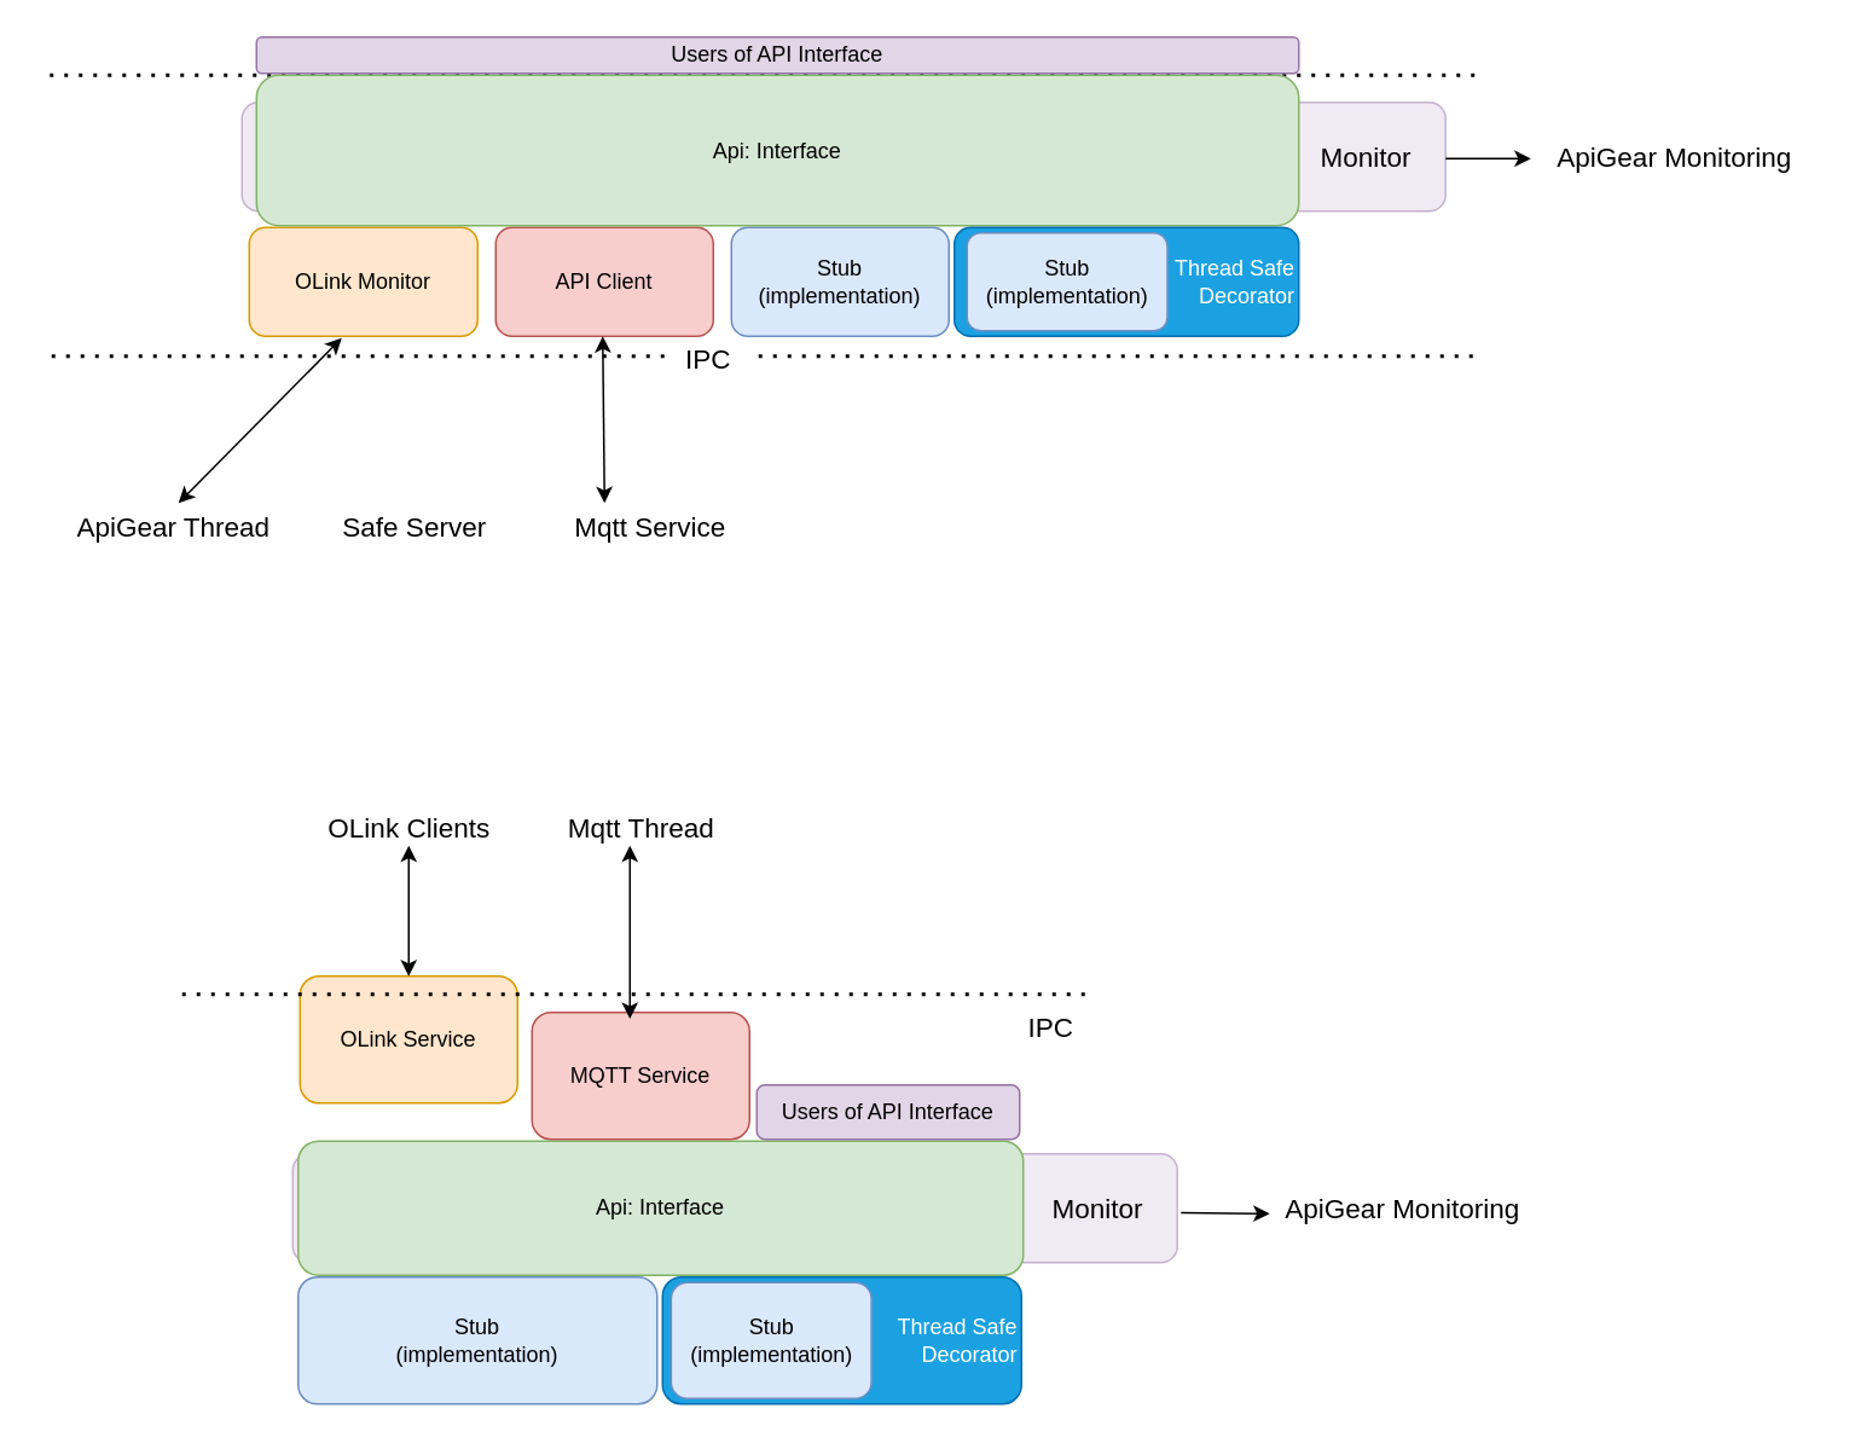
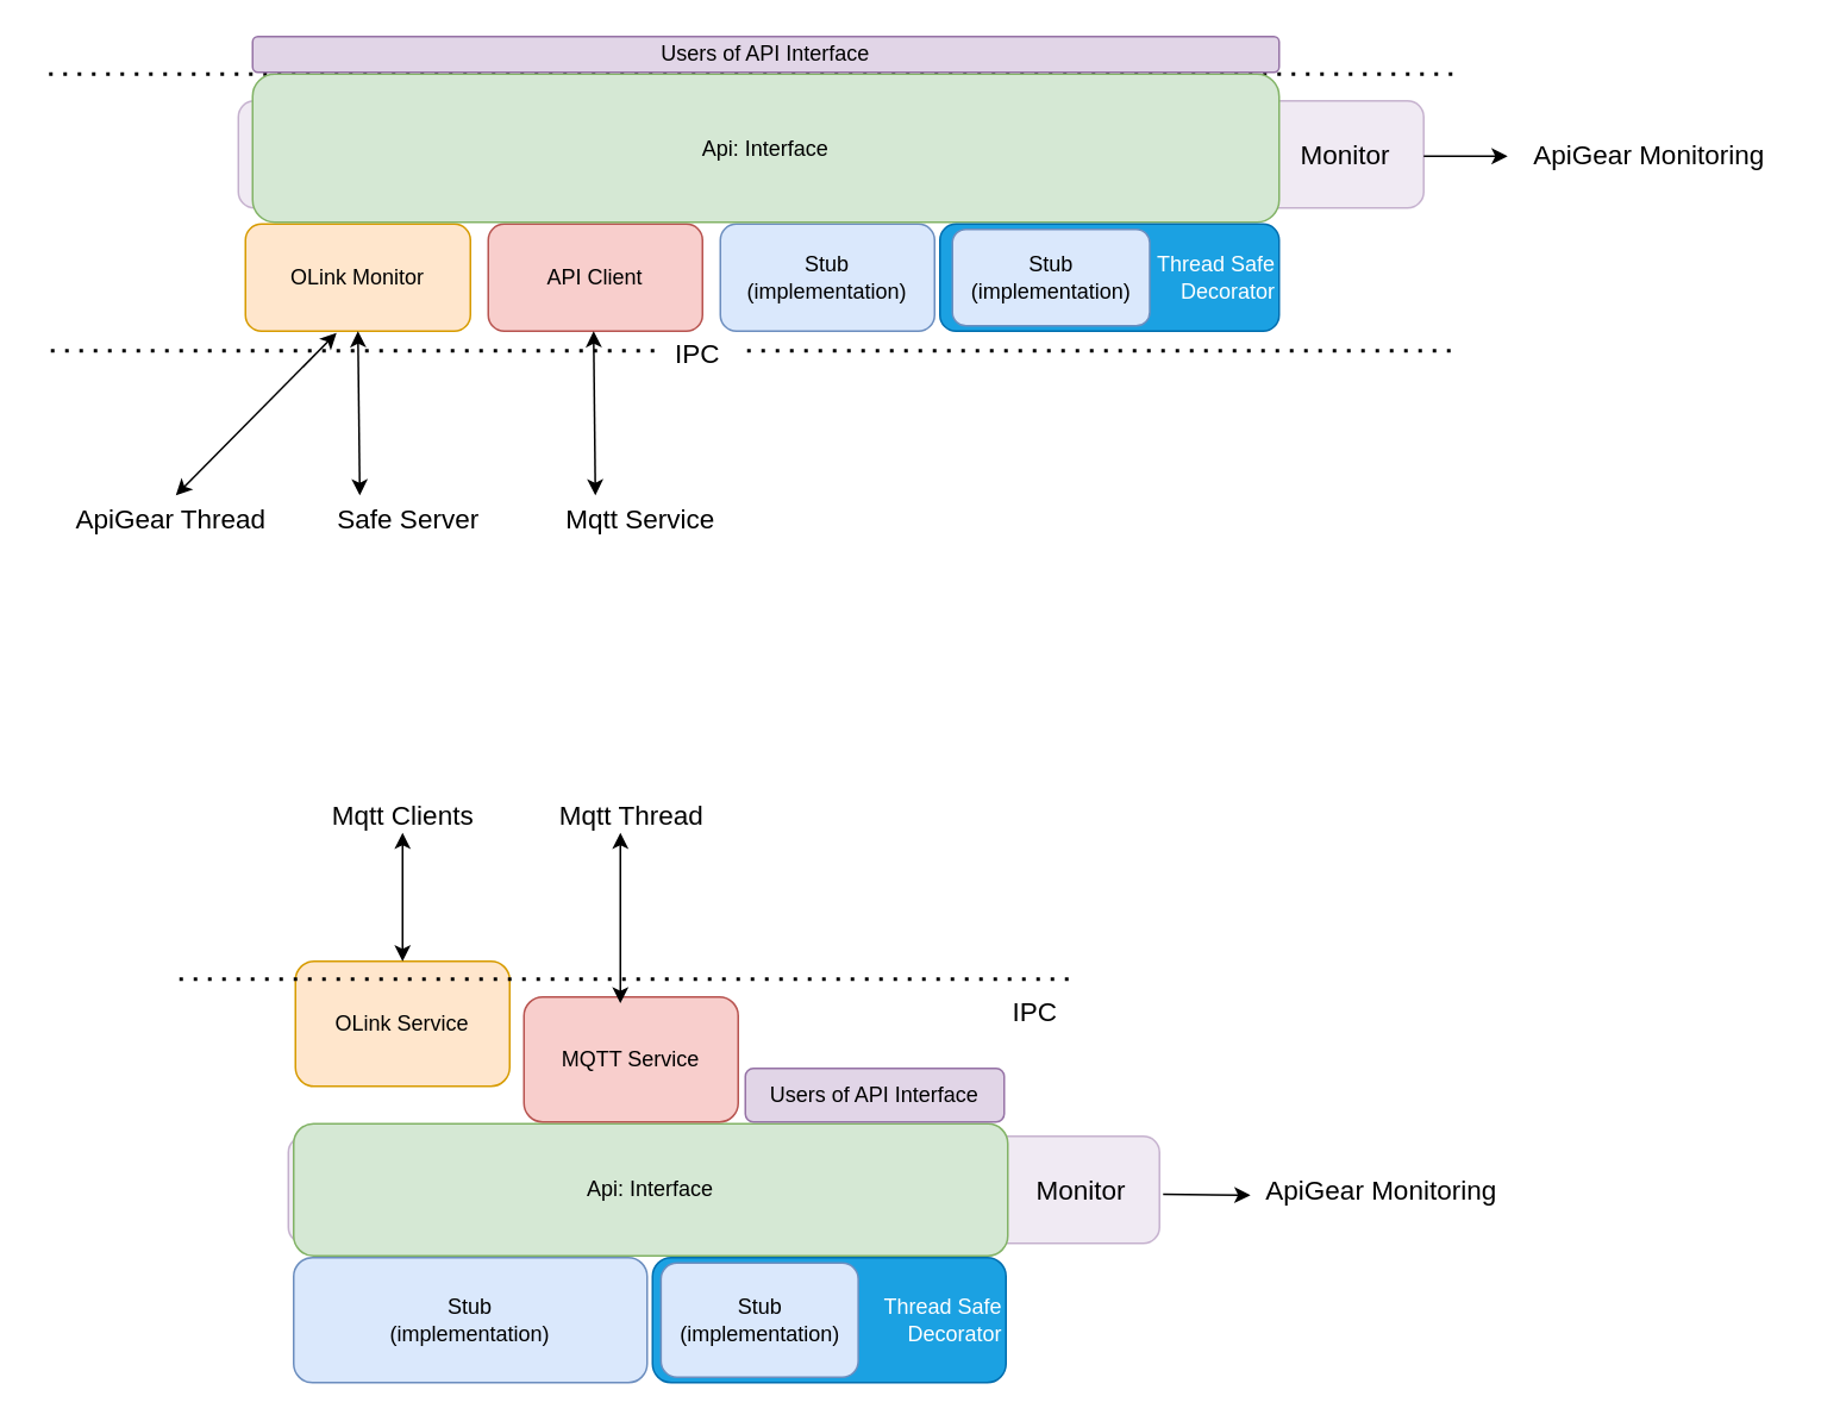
  <mxCell id="0" />
  <mxCell id="1" parent="0" />
  <mxCell id="2" value="Monitor&amp;nbsp; &amp;nbsp;&amp;nbsp;" style="rounded=1;whiteSpace=wrap;html=1;glass=0;sketch=0;strokeColor=#9673a6;fontSize=15;fillColor=#e1d5e7;opacity=50;align=right;" parent="1" vertex="1"><mxGeometry x="133" y="56" width="664" height="60" as="geometry" /></mxCell>
  <mxCell id="3" value="OLink Monitor" style="rounded=1;whiteSpace=wrap;html=1;fillColor=#ffe6cc;strokeColor=#d79b00;" parent="1" vertex="1"><mxGeometry x="137" y="125" width="126" height="60" as="geometry" /></mxCell>
  <mxCell id="4" value="Stub &lt;br&gt;(implementation)" style="rounded=1;whiteSpace=wrap;html=1;fillColor=#dae8fc;strokeColor=#6c8ebf;" parent="1" vertex="1"><mxGeometry x="403" y="125" width="120" height="60" as="geometry" /></mxCell>
  <mxCell id="5" value="" style="endArrow=none;dashed=1;html=1;dashPattern=1 3;strokeWidth=2;rounded=0;" parent="1" edge="1"><mxGeometry width="50" height="50" relative="1" as="geometry"><mxPoint x="27" y="41" as="sourcePoint" /><mxPoint x="817" y="41" as="targetPoint" /></mxGeometry></mxCell>
  <mxCell id="6" value="" style="endArrow=none;dashed=1;html=1;dashPattern=1 3;strokeWidth=2;rounded=0;startArrow=none;" parent="1" edge="1"><mxGeometry width="50" height="50" relative="1" as="geometry"><mxPoint x="418" y="196" as="sourcePoint" /><mxPoint x="817" y="196" as="targetPoint" /></mxGeometry></mxCell>
  <mxCell id="7" value="" style="endArrow=none;dashed=1;html=1;dashPattern=1 3;strokeWidth=2;rounded=0;" parent="1" edge="1"><mxGeometry width="50" height="50" relative="1" as="geometry"><mxPoint y="196" as="sourcePoint" x="28" /><mxPoint x="368" y="196" as="targetPoint" /></mxGeometry></mxCell>
  <mxCell id="8" value="IPC" style="text;html=1;align=center;verticalAlign=middle;resizable=0;points=[];autosize=1;strokeColor=none;fillColor=none;fontSize=15;" parent="1" vertex="1"><mxGeometry x="365" y="182" width="50" height="30" as="geometry" /></mxCell>
+ <mxCell id="9" value="" style="endArrow=classic;startArrow=classic;html=1;rounded=0;fontSize=15;entryX=0.5;entryY=1;entryDx=0;entryDy=0;exitX=0.255;exitY=0.067;exitDx=0;exitDy=0;exitPerimeter=0;" parent="1" source="13" target="3" edge="1"><mxGeometry width="50" height="50" relative="1" as="geometry"><mxPoint x="204" y="312" as="sourcePoint" /><mxPoint x="201" y="252" as="targetPoint" /><Array as="points" /></mxGeometry></mxCell>
  <mxCell id="10" value="" style="endArrow=classic;html=1;rounded=0;fontSize=15;entryX=-0.02;entryY=0.533;entryDx=0;entryDy=0;entryPerimeter=0;" parent="1" edge="1"><mxGeometry width="50" height="50" relative="1" as="geometry"><mxPoint x="797" y="87" as="sourcePoint" /><mxPoint x="844" y="86.99" as="targetPoint" /></mxGeometry></mxCell>
  <mxCell id="11" value="" style="endArrow=classic;html=1;rounded=0;fontSize=15;startArrow=classic;startFill=1;" parent="1" edge="1"><mxGeometry width="50" height="50" relative="1" as="geometry"><mxPoint x="188" y="186" as="sourcePoint" /><mxPoint x="98" y="277" as="targetPoint" /></mxGeometry></mxCell>
  <mxCell id="12" value="ApiGear Thread" style="text;html=1;align=center;verticalAlign=middle;resizable=0;points=[];autosize=1;strokeColor=none;fillColor=none;fontSize=15;" parent="1" vertex="1"><mxGeometry x="20" y="275" width="150" height="30" as="geometry" /></mxCell>
  <mxCell id="13" value="Safe Server" style="text;html=1;align=center;verticalAlign=middle;resizable=0;points=[];autosize=1;strokeColor=none;fillColor=none;fontSize=15;" parent="1" vertex="1"><mxGeometry x="173" y="275" width="110" height="30" as="geometry" /></mxCell>
  <mxCell id="14" value="ApiGear Monitoring" style="text;html=1;align=center;verticalAlign=middle;resizable=0;points=[];autosize=1;strokeColor=none;fillColor=none;fontSize=15;" parent="1" vertex="1"><mxGeometry x="848" y="71" width="150" height="30" as="geometry" /></mxCell>
  <mxCell id="15" value="API Client" style="rounded=1;whiteSpace=wrap;html=1;fillColor=#f8cecc;strokeColor=#b85450;" parent="1" vertex="1"><mxGeometry x="273" y="125" width="120" height="60" as="geometry" /></mxCell>
  <mxCell id="16" value="Mqtt Service" style="text;html=1;align=center;verticalAlign=middle;resizable=0;points=[];autosize=1;strokeColor=none;fillColor=none;fontSize=15;" parent="1" vertex="1"><mxGeometry x="303" y="275" width="110" height="30" as="geometry" /></mxCell>
  <mxCell id="17" value="Monitor&amp;nbsp; &amp;nbsp;&amp;nbsp;" style="rounded=1;whiteSpace=wrap;html=1;glass=0;sketch=0;strokeColor=#9673a6;fontSize=15;fillColor=#e1d5e7;opacity=50;align=right;" parent="1" vertex="1"><mxGeometry x="161" y="636" width="488" height="60" as="geometry" /></mxCell>
  <mxCell id="18" value="OLink Service" style="rounded=1;whiteSpace=wrap;html=1;fillColor=#ffe6cc;strokeColor=#d79b00;" parent="1" vertex="1"><mxGeometry x="165" y="538" width="120" height="70" as="geometry" /></mxCell>
  <mxCell id="19" value="Stub&lt;br&gt;(implementation)" style="rounded=1;whiteSpace=wrap;html=1;fillColor=#dae8fc;strokeColor=#6c8ebf;" parent="1" vertex="1"><mxGeometry x="164" y="704" width="198" height="70" as="geometry" /></mxCell>
  <mxCell id="20" value="Api: Interface" style="rounded=1;whiteSpace=wrap;html=1;fillColor=#d5e8d4;strokeColor=#82b366;" parent="1" vertex="1"><mxGeometry x="164" y="629" width="400" height="74" as="geometry" /></mxCell>
  <mxCell id="21" value="" style="endArrow=none;dashed=1;html=1;dashPattern=1 3;strokeWidth=2;rounded=0;" parent="1" edge="1"><mxGeometry width="50" height="50" relative="1" as="geometry"><mxPoint x="100" y="548" as="sourcePoint" /><mxPoint x="598" y="548" as="targetPoint" /></mxGeometry></mxCell>
  <mxCell id="22" value="IPC" style="text;html=1;align=center;verticalAlign=middle;resizable=0;points=[];autosize=1;strokeColor=none;fillColor=none;fontSize=15;" parent="1" vertex="1"><mxGeometry x="554" y="551" width="50" height="30" as="geometry" /></mxCell>
  <mxCell id="23" value="" style="endArrow=classic;startArrow=classic;html=1;rounded=0;fontSize=15;entryX=0.5;entryY=0;entryDx=0;entryDy=0;" parent="1" target="18" edge="1"><mxGeometry width="50" height="50" relative="1" as="geometry"><mxPoint x="225" y="466" as="sourcePoint" /><mxPoint x="394" y="841" as="targetPoint" /><Array as="points" /></mxGeometry></mxCell>
  <mxCell id="24" value="MQTT Service" style="rounded=1;whiteSpace=wrap;html=1;fillColor=#f8cecc;strokeColor=#b85450;" parent="1" vertex="1"><mxGeometry x="293" y="558" width="120" height="70" as="geometry" /></mxCell>
  <mxCell id="25" value="" style="endArrow=classic;startArrow=classic;html=1;rounded=0;fontSize=15;entryX=0.45;entryY=0.05;entryDx=0;entryDy=0;entryPerimeter=0;" parent="1" target="24" edge="1"><mxGeometry width="50" height="50" relative="1" as="geometry"><mxPoint x="347" y="466" as="sourcePoint" /><mxPoint x="348" y="561" as="targetPoint" /><Array as="points" /></mxGeometry></mxCell>
  <mxCell id="26" value="" style="endArrow=classic;html=1;rounded=0;fontSize=15;entryX=0.013;entryY=0.6;entryDx=0;entryDy=0;entryPerimeter=0;" parent="1" edge="1"><mxGeometry width="50" height="50" relative="1" as="geometry"><mxPoint x="651" y="668.5" as="sourcePoint" /><mxPoint x="699.95" y="669" as="targetPoint" /></mxGeometry></mxCell>
  <mxCell id="27" value="ApiGear Monitoring" style="text;html=1;align=center;verticalAlign=middle;resizable=0;points=[];autosize=1;strokeColor=none;fillColor=none;fontSize=15;" parent="1" vertex="1"><mxGeometry x="698" y="651" width="150" height="30" as="geometry" /></mxCell>
  <mxCell id="28" value="Mqtt Thread" style="text;html=1;align=center;verticalAlign=middle;resizable=0;points=[];autosize=1;strokeColor=none;fillColor=none;fontSize=15;" parent="1" vertex="1"><mxGeometry x="303" y="441" width="100" height="30" as="geometry" /></mxCell>
- <mxCell id="29" value="OLink Clients" style="text;html=1;align=center;verticalAlign=middle;resizable=0;points=[];autosize=1;strokeColor=none;fillColor=none;fontSize=15;" parent="1" vertex="1"><mxGeometry x="170" y="441" width="110" height="30" as="geometry" /></mxCell>
+ <mxCell id="29" value="Mqtt Clients" style="text;html=1;align=center;verticalAlign=middle;resizable=0;points=[];autosize=1;strokeColor=none;fillColor=none;fontSize=15;" parent="1" vertex="1"><mxGeometry x="170" y="441" width="110" height="30" as="geometry" /></mxCell>
  <mxCell id="30" value="Api: Interface" style="rounded=1;whiteSpace=wrap;html=1;fillColor=#d5e8d4;strokeColor=#82b366;" parent="1" vertex="1"><mxGeometry x="141" y="41" width="575" height="83" as="geometry" /></mxCell>
  <mxCell id="31" value="Users of API Interface" style="rounded=1;whiteSpace=wrap;html=1;fillColor=#e1d5e7;strokeColor=#9673a6;" parent="1" vertex="1"><mxGeometry x="141" y="20" width="575" height="20" as="geometry" /></mxCell>
  <mxCell id="32" value="Thread Safe&lt;br&gt;Decorator" style="rounded=1;whiteSpace=wrap;html=1;fillColor=#1ba1e2;fontColor=#ffffff;strokeColor=#006EAF;align=right;" parent="1" vertex="1"><mxGeometry x="526" y="125" width="190" height="60" as="geometry" /></mxCell>
  <mxCell id="33" value="Stub&lt;br&gt;(implementation)" style="rounded=1;whiteSpace=wrap;html=1;fillColor=#dae8fc;strokeColor=#6c8ebf;arcSize=14;align=center;" parent="1" vertex="1"><mxGeometry x="533" y="128" width="110.5" height="54" as="geometry" /></mxCell>
  <mxCell id="34" value="Thread Safe&lt;br&gt;Decorator" style="rounded=1;whiteSpace=wrap;html=1;fillColor=#1ba1e2;fontColor=#ffffff;strokeColor=#006EAF;align=right;" parent="1" vertex="1"><mxGeometry x="365" y="704" width="198" height="70" as="geometry" /></mxCell>
  <mxCell id="35" value="Stub&lt;br&gt;(implementation)" style="rounded=1;whiteSpace=wrap;html=1;fillColor=#dae8fc;strokeColor=#6c8ebf;arcSize=14;align=center;" parent="1" vertex="1"><mxGeometry x="369.75" y="707" width="110.5" height="64" as="geometry" /></mxCell>
  <mxCell id="36" value="Users of API Interface" style="rounded=1;whiteSpace=wrap;html=1;fillColor=#e1d5e7;strokeColor=#9673a6;" parent="1" vertex="1"><mxGeometry x="417" y="598" width="145" height="30" as="geometry" /></mxCell>
  <mxCell id="37" style="edgeStyle=orthogonalEdgeStyle;rounded=0;orthogonalLoop=1;jettySize=auto;html=1;exitX=0.5;exitY=1;exitDx=0;exitDy=0;entryX=0.273;entryY=-0.1;entryDx=0;entryDy=0;entryPerimeter=0;strokeColor=none;" parent="1" source="15" target="16" edge="1"><mxGeometry relative="1" as="geometry" /></mxCell>
  <mxCell id="38" value="" style="endArrow=classic;startArrow=classic;html=1;rounded=0;fontSize=15;entryX=0.5;entryY=1;entryDx=0;entryDy=0;exitX=0.255;exitY=0.067;exitDx=0;exitDy=0;exitPerimeter=0;" parent="1" edge="1"><mxGeometry width="50" height="50" relative="1" as="geometry"><mxPoint x="333" y="277" as="sourcePoint" /><mxPoint x="332" y="185" as="targetPoint" /><Array as="points" /></mxGeometry></mxCell>
